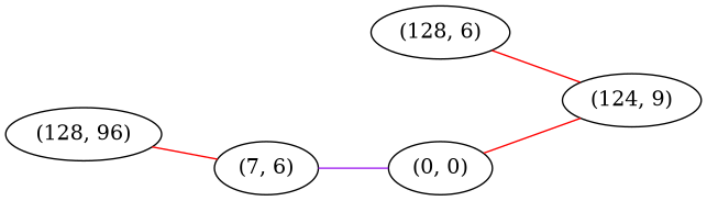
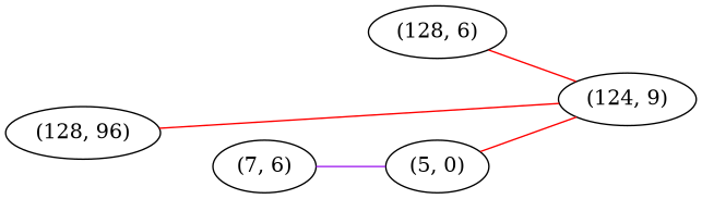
  graph {
    rankdir=LR
    edge [color=red weight=1]
    n1 [label="(128, 6)"]
    "(124, 9)"
    "(7, 6)"
-   "(0, 0)"
+   "(0, 0)" [label="(5, 0)"]
    "(128, 96)"
    n1 -- "(124, 9)"
    "(7, 6)" -- "(0, 0)" [color=purple weight=4]
    "(0, 0)" -- "(124, 9)"
-   "(128, 96)" -- "(7, 6)"
+   "(128, 96)" -- "(124, 9)"
  }
